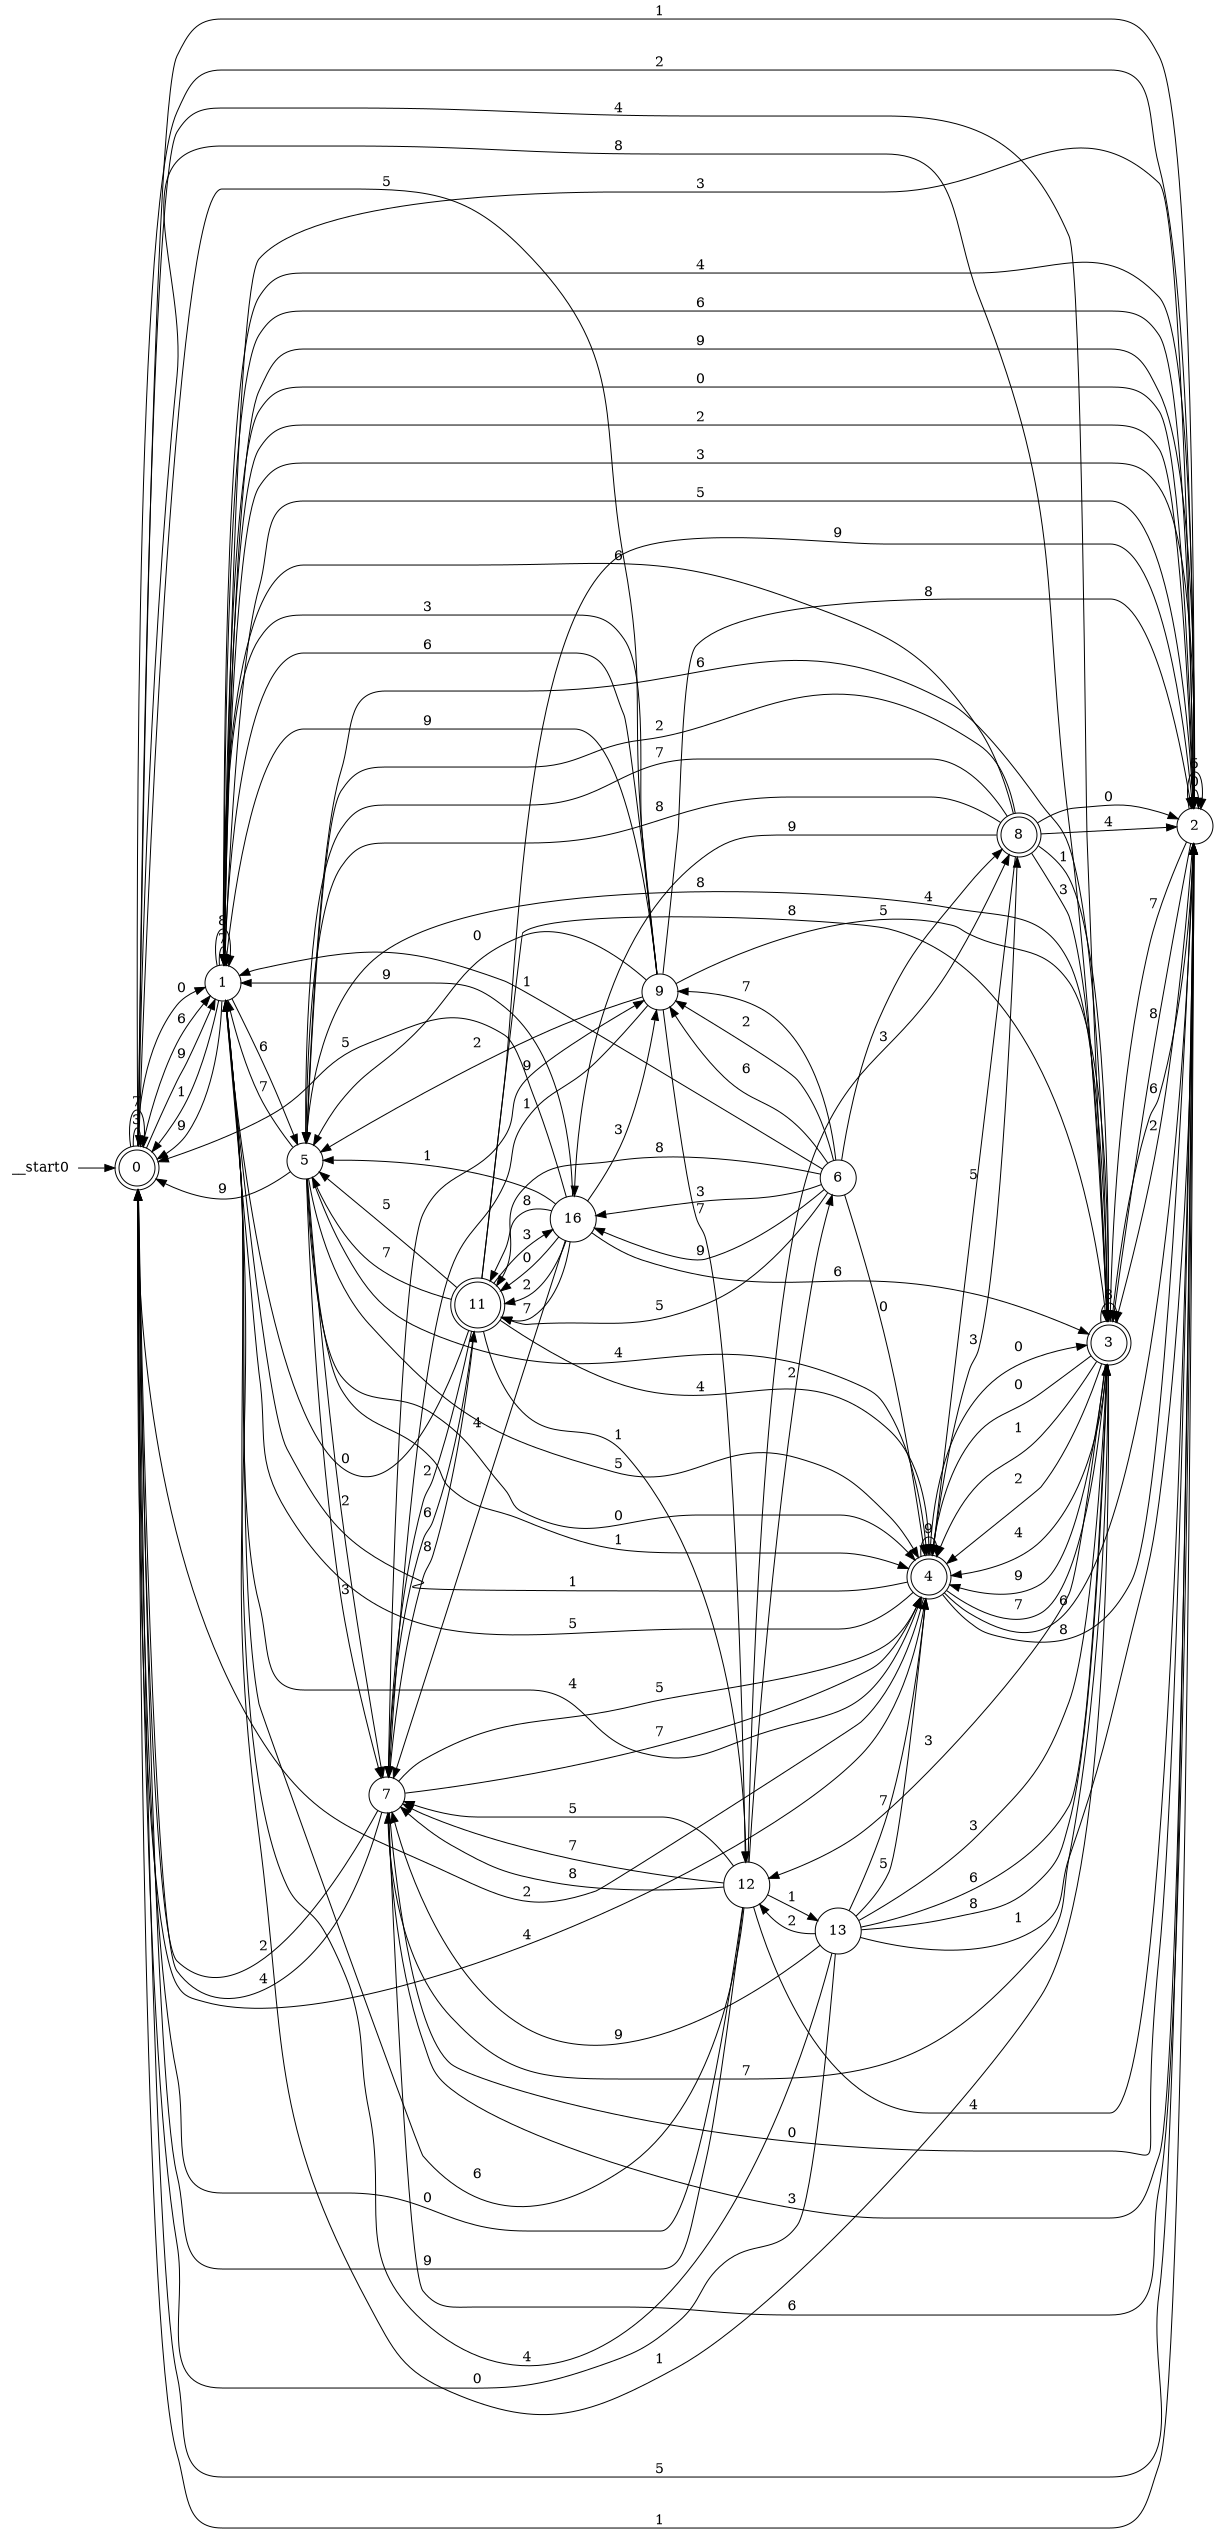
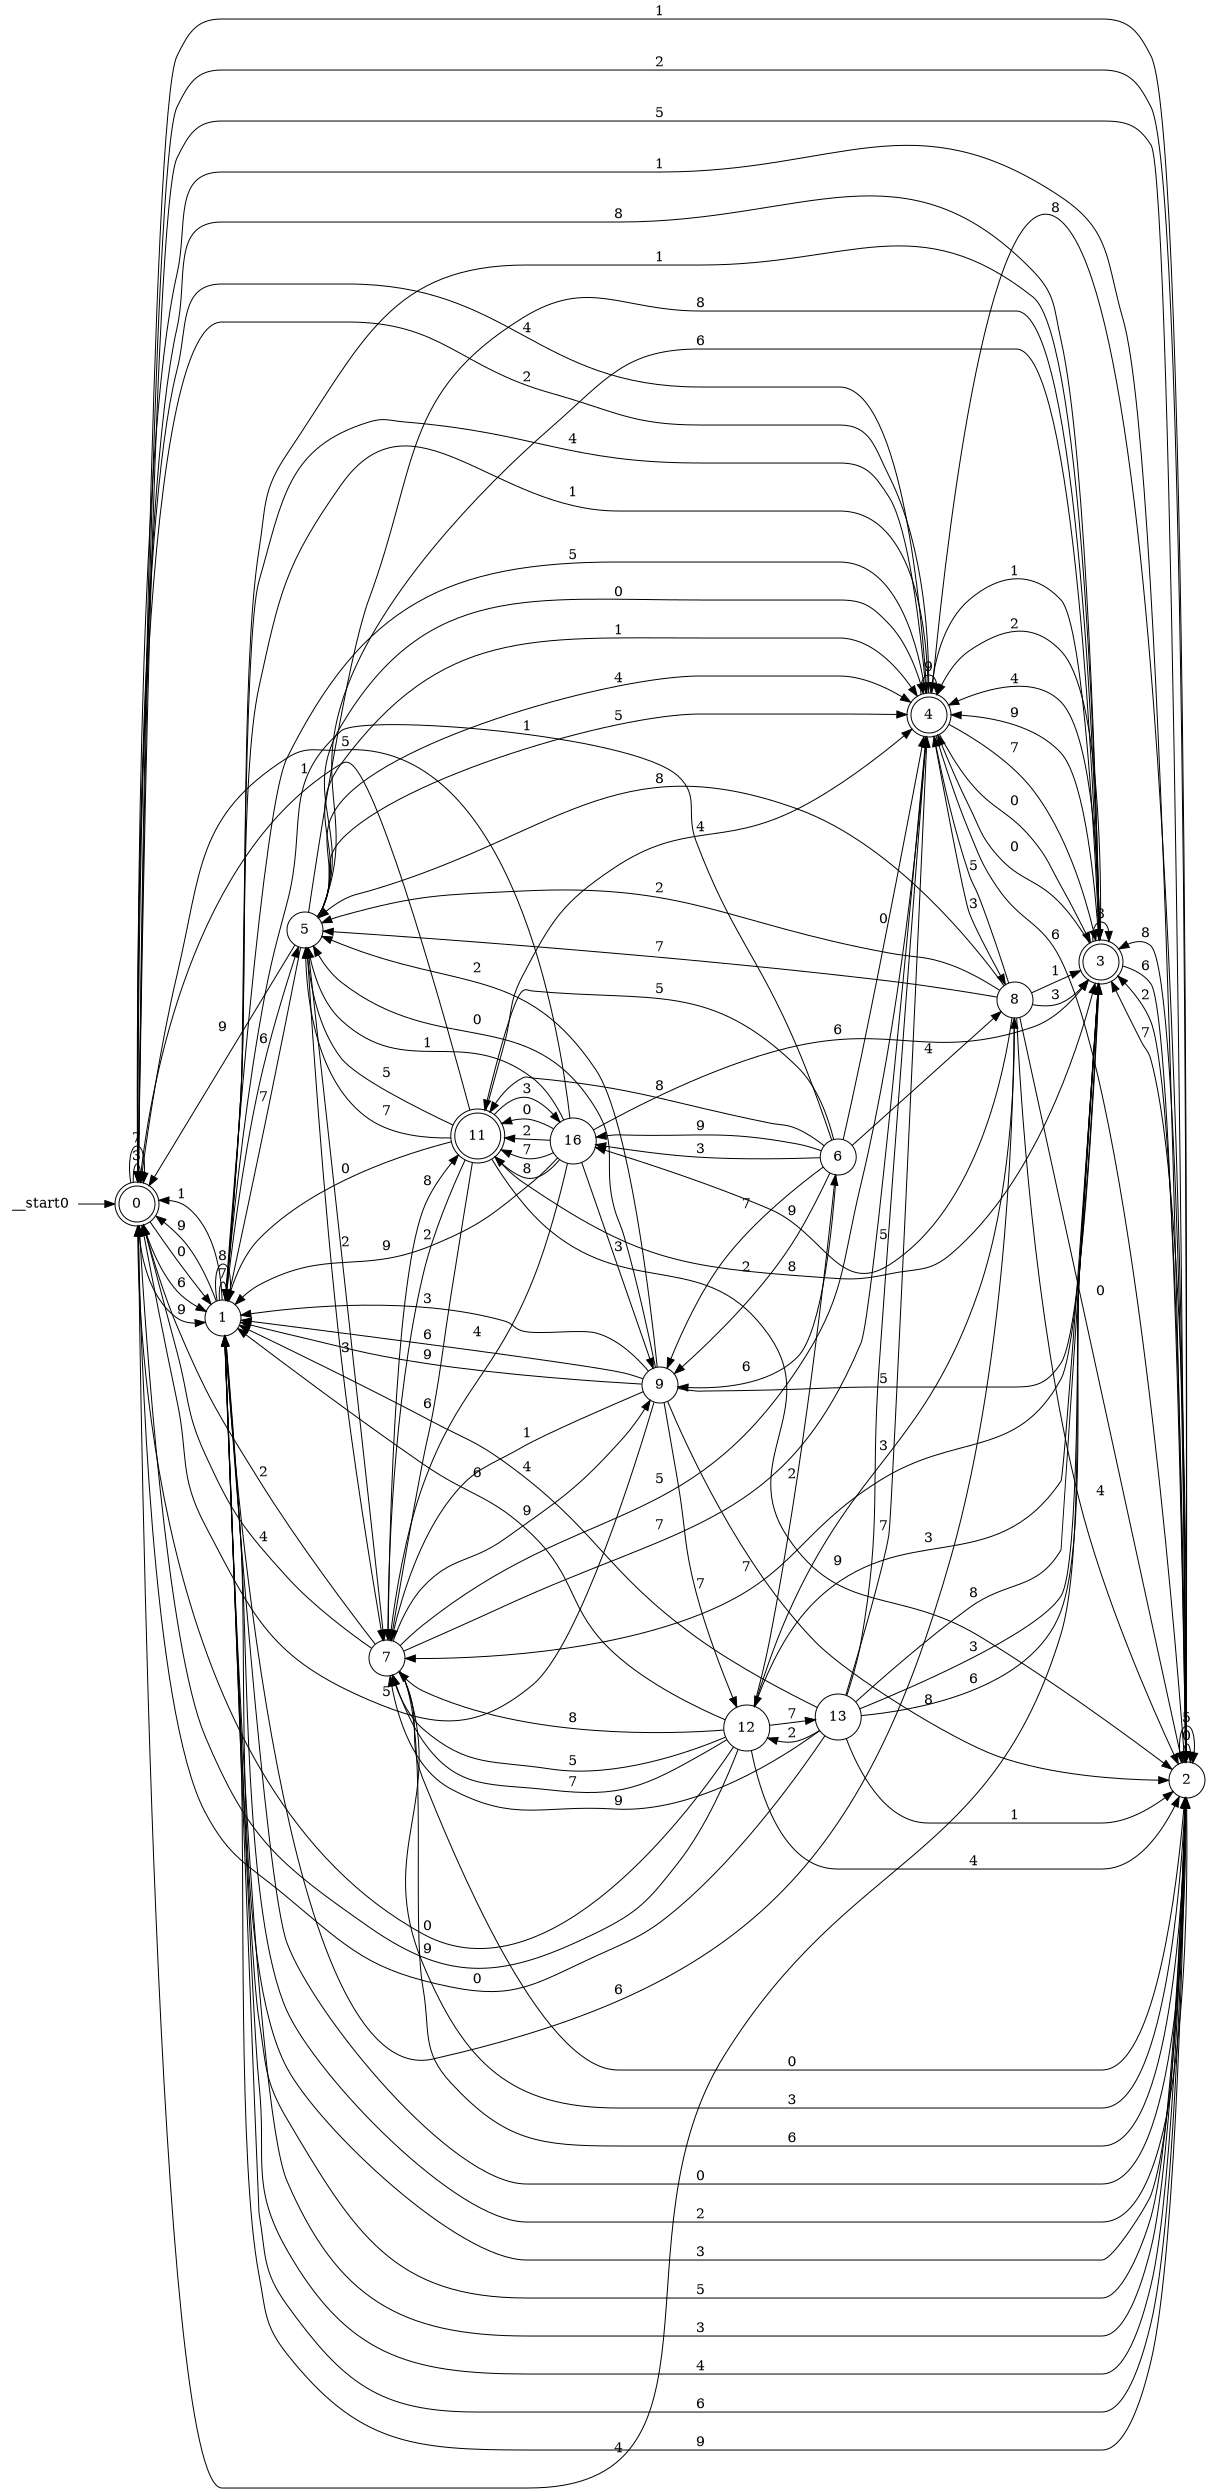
  digraph {
    rankdir=LR
    node [shape=circle]
    n1 [label=0 shape=doublecircle]
    n2 [label=1]
    n3 [label=2]
    n4 [label=3 shape=doublecircle]
    n5 [label=4 shape=doublecircle]
    n6 [label=5]
    n7 [label=7]
    n8 [label=12]
-   n9 [label=8 shape=doublecircle]
+   n9 [label=8]
    n10 [label=6]
    n11 [label=9]
    n12 [label=16]
    n13 [label=11 shape=doublecircle]
    n14 [label=13]
    __start0 [height=0 shape=none width=0]
    n1 -> n1 [label=3]
    n1 -> n1 [label=7]
    n1 -> n2 [label=0]
    n1 -> n2 [label=6]
    n1 -> n2 [label=9]
    n1 -> n3 [label=1]
    n1 -> n3 [label=2]
    n1 -> n3 [label=5]
    n1 -> n4 [label=4]
    n1 -> n4 [label=8]
    n2 -> n1 [label=1]
    n2 -> n1 [label=9]
    n2 -> n2 [label=7]
    n2 -> n2 [label=8]
    n2 -> n3 [label=0]
    n2 -> n3 [label=2]
    n2 -> n3 [label=3]
    n2 -> n3 [label=5]
    n2 -> n5 [label=4]
    n2 -> n6 [label=6]
    n3 -> n1 [label=1]
    n3 -> n2 [label=3]
    n3 -> n2 [label=4]
    n3 -> n2 [label=6]
    n3 -> n2 [label=9]
    n3 -> n3 [label=0]
    n3 -> n3 [label=5]
    n3 -> n4 [label=2]
    n3 -> n4 [label=7]
    n3 -> n4 [label=8]
    n4 -> n2 [label=1]
    n4 -> n3 [label=6]
    n4 -> n4 [label=8]
    n4 -> n5 [label=0]
    n4 -> n5 [label=1]
    n4 -> n5 [label=2]
    n4 -> n5 [label=4]
    n4 -> n5 [label=9]
    n4 -> n7 [label=7]
    n4 -> n8 [label=3]
    n5 -> n1 [label=2]
    n5 -> n1 [label=4]
    n5 -> n2 [label=1]
    n5 -> n2 [label=5]
    n5 -> n3 [label=6]
    n5 -> n3 [label=8]
    n5 -> n4 [label=0]
    n5 -> n4 [label=7]
    n5 -> n5 [label=9]
    n5 -> n9 [label=3]
    n6 -> n1 [label=9]
    n6 -> n2 [label=7]
    n6 -> n4 [label=6]
    n6 -> n4 [label=8]
    n6 -> n5 [label=0]
    n6 -> n5 [label=1]
    n6 -> n5 [label=4]
    n6 -> n5 [label=5]
    n6 -> n7 [label=2]
    n6 -> n7 [label=3]
    n7 -> n1 [label=2]
    n7 -> n1 [label=4]
    n7 -> n3 [label=0]
    n7 -> n3 [label=3]
    n7 -> n3 [label=6]
    n7 -> n5 [label=5]
    n7 -> n5 [label=7]
    n7 -> n11 [label=9]
    n7 -> n13 [label=8]
    n8 -> n1 [label=0]
    n8 -> n1 [label=9]
    n8 -> n2 [label=6]
    n8 -> n3 [label=4]
    n8 -> n7 [label=5]
    n8 -> n7 [label=7]
    n8 -> n7 [label=8]
    n8 -> n9 [label=3]
    n8 -> n10 [label=2]
-   n8 -> n14 [label=1]
+   n8 -> n14 [label=7]
    n9 -> n2 [label=6]
    n9 -> n3 [label=0]
    n9 -> n3 [label=4]
    n9 -> n4 [label=1]
    n9 -> n4 [label=3]
    n9 -> n5 [label=5]
    n9 -> n6 [label=2]
    n9 -> n6 [label=7]
    n9 -> n6 [label=8]
    n9 -> n12 [label=9]
    n10 -> n2 [label=1]
    n10 -> n5 [label=0]
    n10 -> n9 [label=4]
    n10 -> n11 [label=2]
    n10 -> n11 [label=6]
    n10 -> n11 [label=7]
    n10 -> n12 [label=3]
    n10 -> n12 [label=9]
    n10 -> n13 [label=5]
    n10 -> n13 [label=8]
    n11 -> n1 [label=5]
    n11 -> n2 [label=3]
    n11 -> n2 [label=6]
    n11 -> n2 [label=9]
    n11 -> n3 [label=8]
    n11 -> n4 [label=5]
    n11 -> n6 [label=0]
    n11 -> n6 [label=2]
    n11 -> n7 [label=1]
    n11 -> n8 [label=7]
    n12 -> n1 [label=5]
    n12 -> n2 [label=9]
    n12 -> n4 [label=6]
    n12 -> n6 [label=1]
    n12 -> n7 [label=4]
    n12 -> n11 [label=3]
    n12 -> n13 [label=0]
    n12 -> n13 [label=2]
    n12 -> n13 [label=7]
    n12 -> n13 [label=8]
-   n13 -> n8 [label=1]
+   n13 -> n1 [label=1]
    n13 -> n2 [label=0]
    n13 -> n3 [label=9]
    n13 -> n4 [label=8]
    n13 -> n5 [label=4]
    n13 -> n6 [label=5]
    n13 -> n6 [label=7]
    n13 -> n7 [label=2]
    n13 -> n7 [label=6]
    n13 -> n12 [label=3]
    n14 -> n1 [label=0]
    n14 -> n2 [label=4]
    n14 -> n3 [label=1]
    n14 -> n4 [label=3]
    n14 -> n4 [label=6]
    n14 -> n4 [label=8]
    n14 -> n5 [label=5]
    n14 -> n5 [label=7]
    n14 -> n7 [label=9]
    n14 -> n8 [label=2]
    __start0 -> n1
  }
